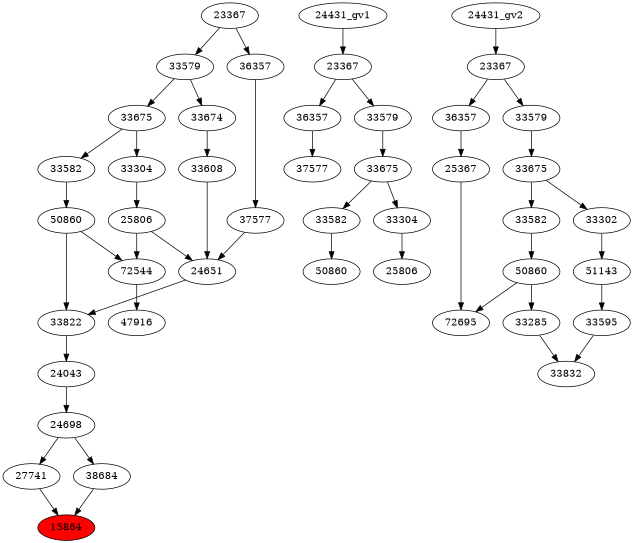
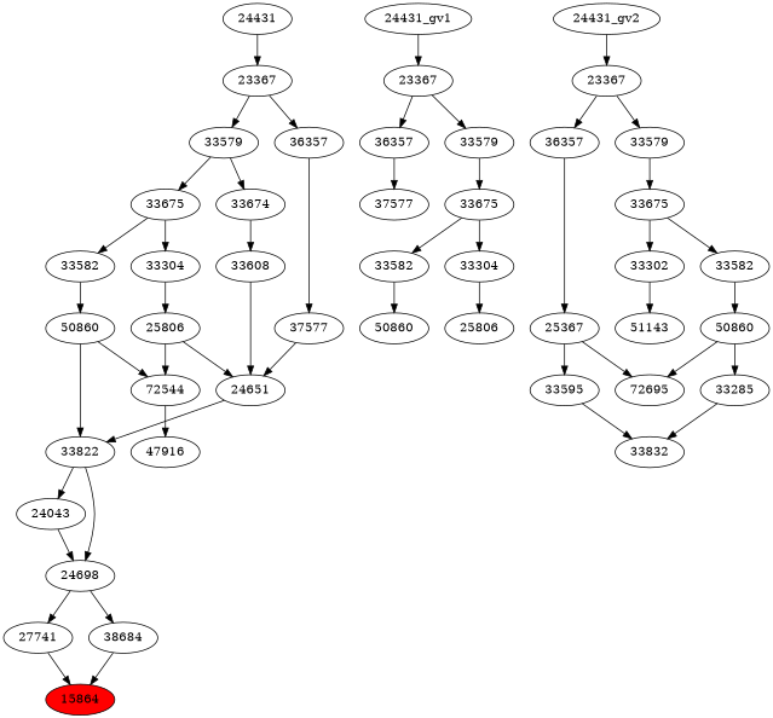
  strict digraph {
    n1 [fillcolor=red label=15864 style=filled]
    n2 [label=27741]
    n3 [label=38684]
    n4 [label=24698]
    n5 [label=24043]
    n6 [label=33822]
    n7 [label=47916]
    n8 [label=24651]
    n9 [label=50860]
    n10 [label=72544]
    n11 [label=25806]
    n12 [label=33608]
    n13 [label=37577]
    n14 [label=33582]
    n15 [label=33304]
    n16 [label=33674]
    n17 [label=36357]
    n18 [label=33675]
    n19 [label=33579]
    n20 [label=23367]
+   n21 [label=24431]
    n22 [label=50860]
    n23 [label=33582]
    n24 [label=25806]
    n25 [label=33304]
    n26 [label=37577]
    n27 [label=36357]
    n28 [label=33675]
    n29 [label=23367]
    n30 [label=33579]
    "24431_gv1"
    n32 [label=33285]
    n33 [label=50860]
    n34 [label=72695]
    n35 [label=33832]
    n36 [label=33595]
    n37 [label=51143]
    n38 [label=33302]
    n39 [label=25367]
    n40 [label=33582]
    n41 [label=33675]
    n42 [label=36357]
    n43 [label=33579]
    n44 [label=23367]
    "24431_gv2"
    subgraph sub_1 {
      n1
      n2
      n3
      n4
      n5
      n6
      n7
      n8
      n9
      n10
      n11
      n12
      n13
      n14
      n15
      n16
      n17
      n18
      n19
      n20
+     n21
    }
    subgraph sub_2 {
      n22
      n23
      n24
      n25
      n26
      n27
      n28
      n29
      n30
      "24431_gv1"
    }
    subgraph sub_3 {
      n32
      n33
      n34
      n35
      n36
      n37
      n38
      n39
      n40
      n41
      n42
      n43
      n44
      "24431_gv2"
    }
    n2 -> n1
    n3 -> n1
    n4 -> n2
    n4 -> n3
    n5 -> n4
+   n6 -> n4
    n6 -> n5
    n8 -> n6
    n9 -> n6
    n9 -> n10
    n10 -> n7
    n11 -> n8
    n11 -> n10
    n12 -> n8
    n13 -> n8
    n14 -> n9
    n15 -> n11
    n16 -> n12
    n17 -> n13
    n18 -> n14
    n18 -> n15
    n19 -> n16
    n19 -> n18
    n20 -> n17
    n20 -> n19
+   n21 -> n20
    n23 -> n22
    n25 -> n24
    n27 -> n26
    n28 -> n23
    n28 -> n25
    n29 -> n27
    n29 -> n30
    n30 -> n28
    "24431_gv1" -> n29
    n32 -> n35
    n33 -> n32
    n33 -> n34
    n36 -> n35
    n38 -> n37
    n39 -> n34
-   n37 -> n36
+   n39 -> n36
    n40 -> n33
    n41 -> n38
    n41 -> n40
    n42 -> n39
    n43 -> n41
    n44 -> n42
    n44 -> n43
    "24431_gv2" -> n44
  }
